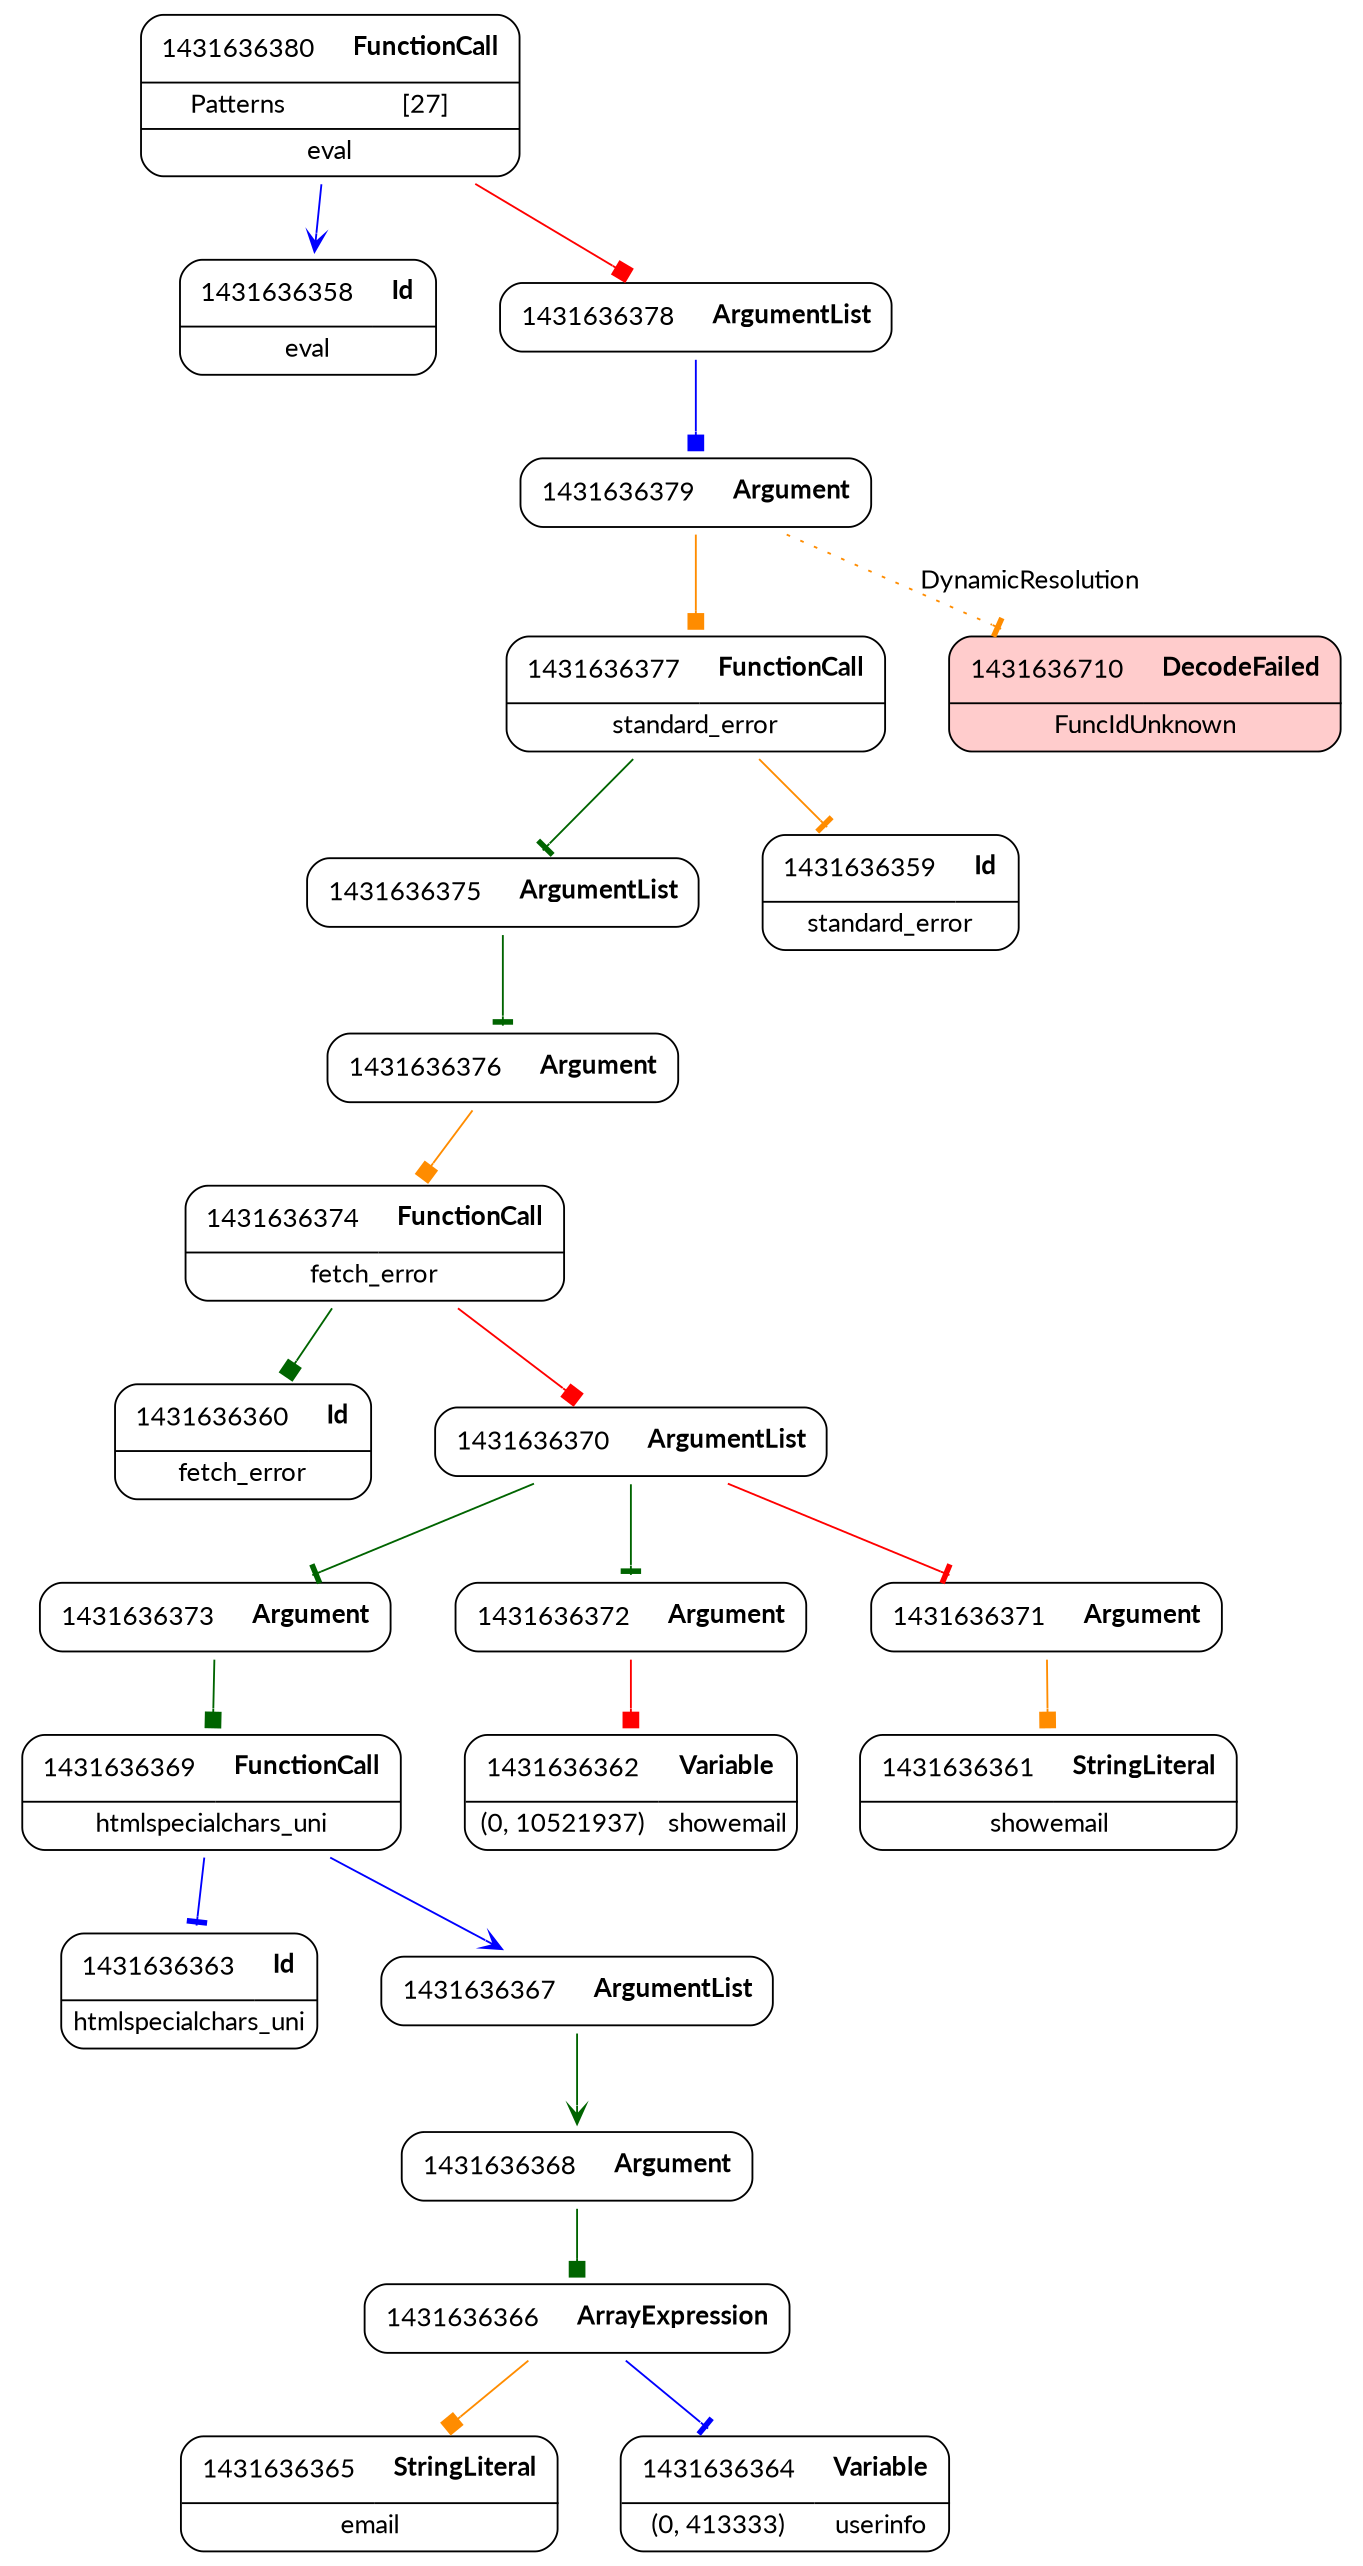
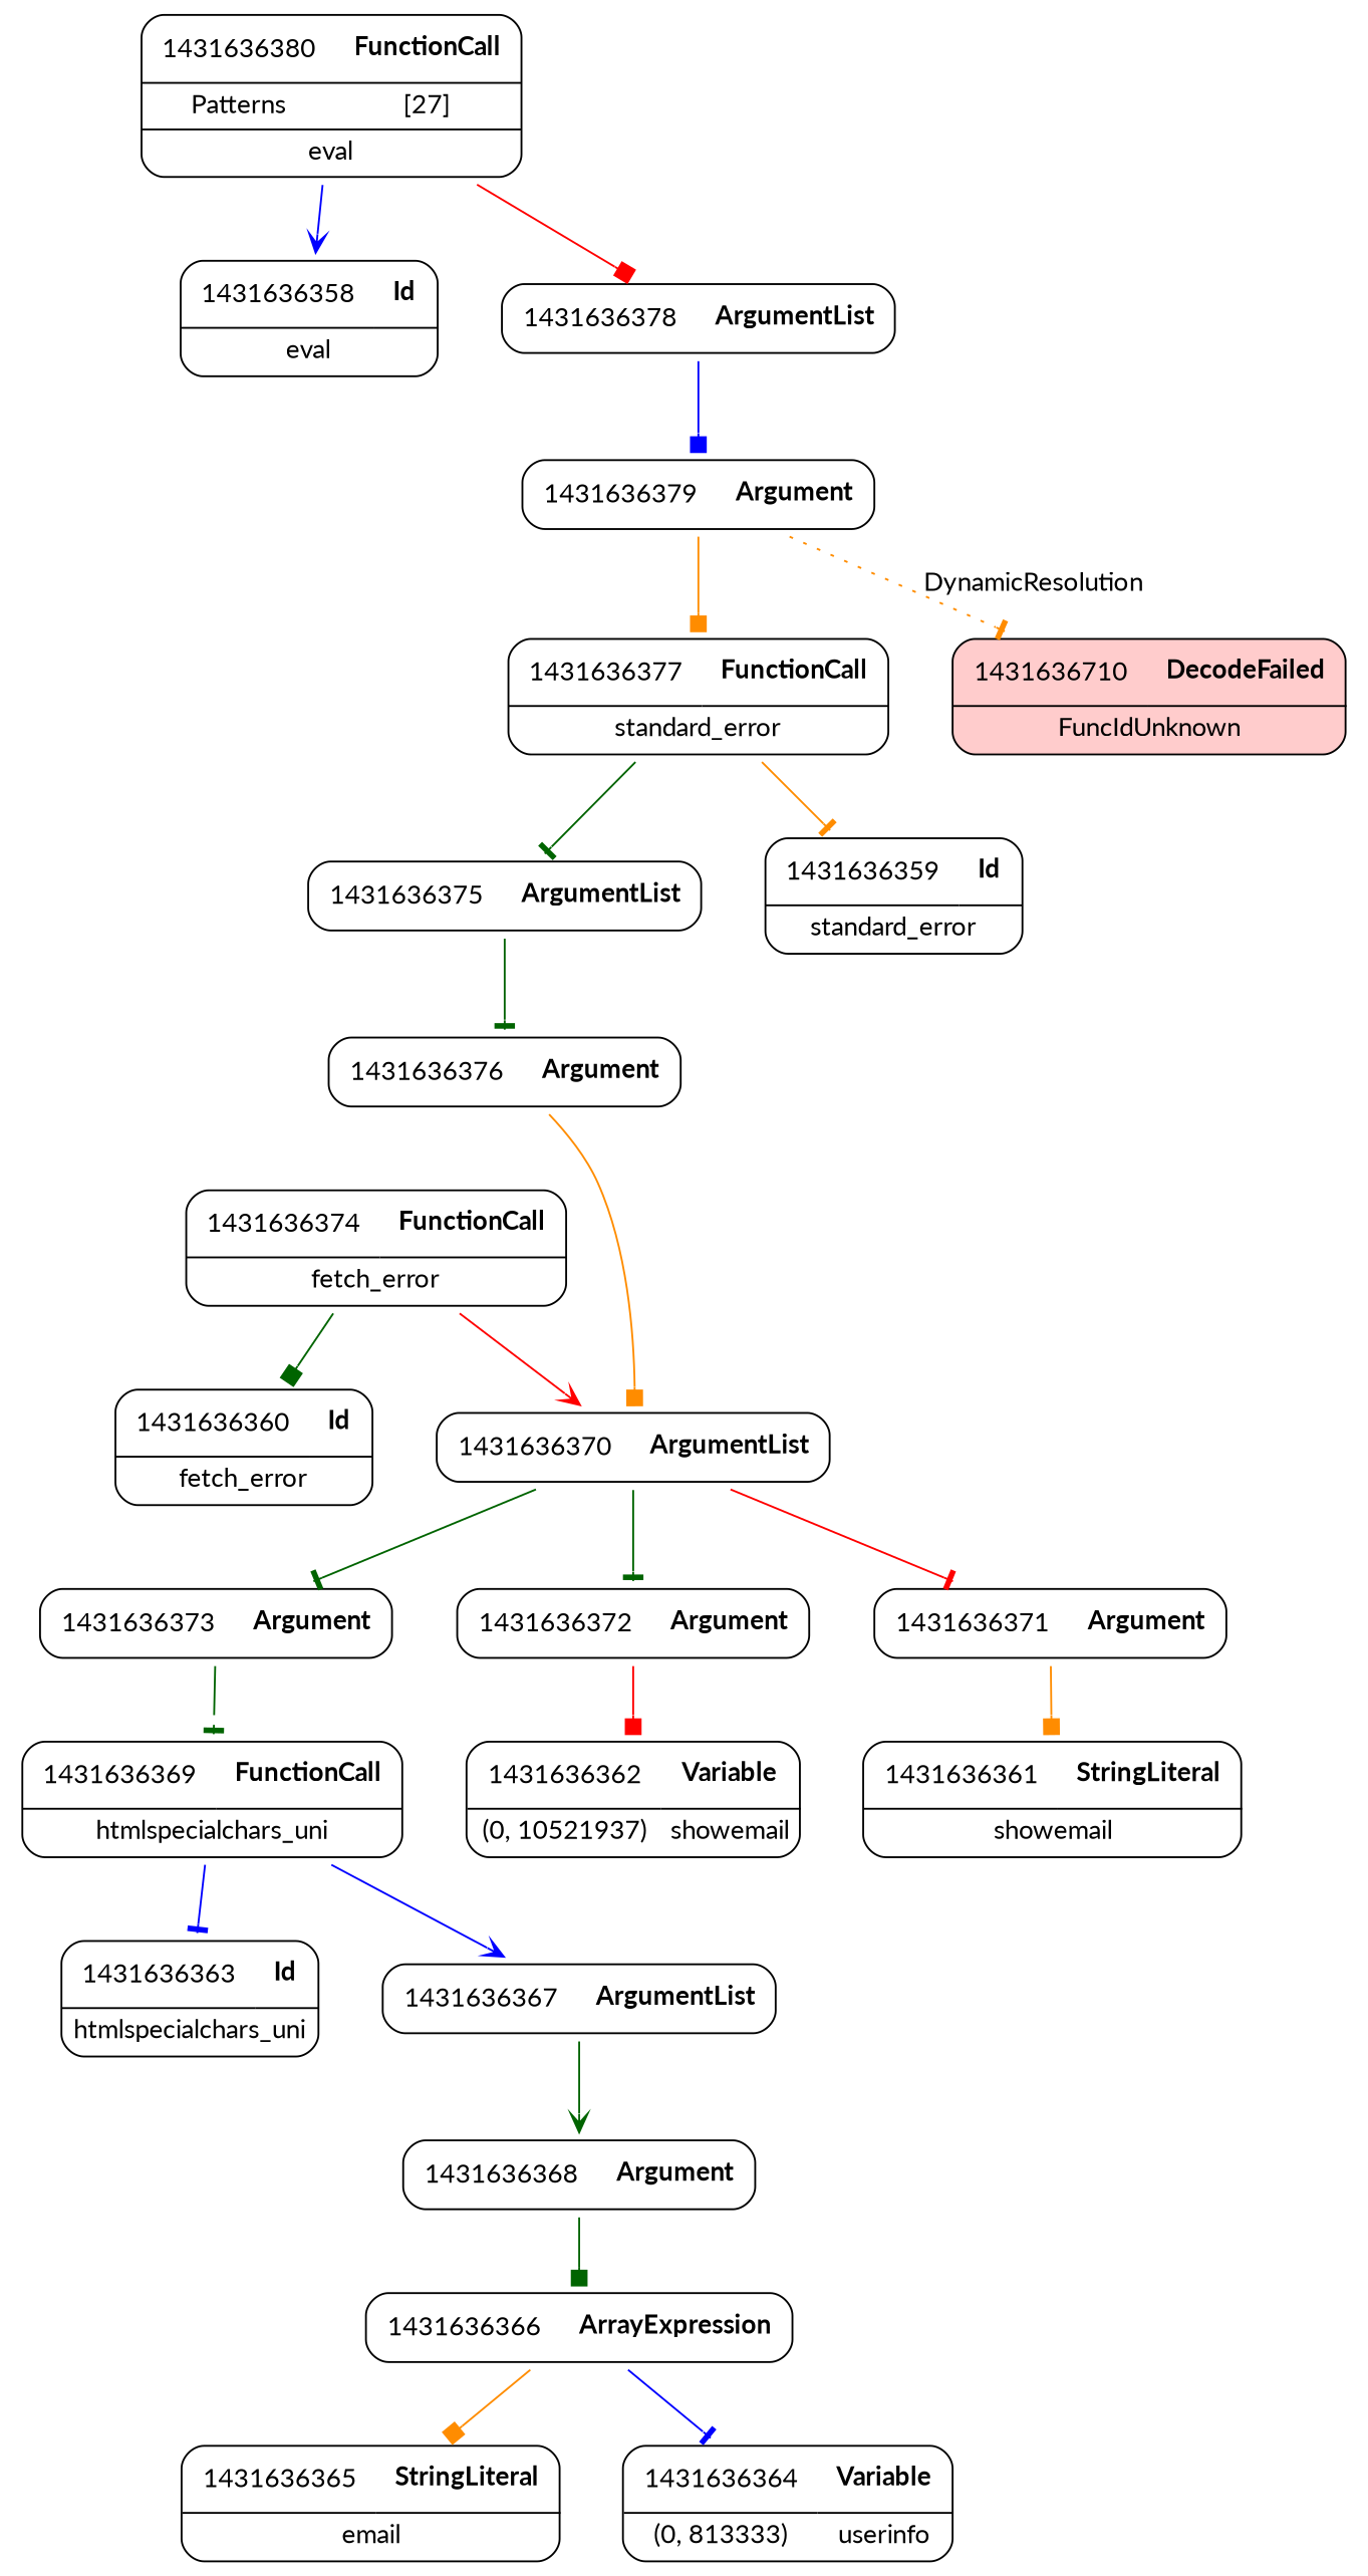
  digraph {
    fontname=Lato
    node [fontname=Lato shape=none]
    edge [arrowhead=box color=darkgreen fontname=Lato weight=2]
    n1 [label=<<TABLE border='1' cellspacing='0' cellpadding='10' style='rounded' ><TR><TD border='0'>1431636373</TD><TD border='0'><B>Argument</B></TD></TR></TABLE>>]
    n2 [label=<<TABLE border='1' cellspacing='0' cellpadding='10' style='rounded' ><TR><TD border='0'>1431636369</TD><TD border='0'><B>FunctionCall</B></TD></TR><HR/><TR><TD border='0' cellpadding='5' colspan='2'>htmlspecialchars_uni</TD></TR></TABLE>>]
    n3 [label=<<TABLE border='1' cellspacing='0' cellpadding='10' style='rounded' ><TR><TD border='0'>1431636363</TD><TD border='0'><B>Id</B></TD></TR><HR/><TR><TD border='0' cellpadding='5' colspan='2'>htmlspecialchars_uni</TD></TR></TABLE>>]
    n4 [label=<<TABLE border='1' cellspacing='0' cellpadding='10' style='rounded' ><TR><TD border='0'>1431636367</TD><TD border='0'><B>ArgumentList</B></TD></TR></TABLE>>]
    n5 [label=<<TABLE border='1' cellspacing='0' cellpadding='10' style='rounded' ><TR><TD border='0'>1431636368</TD><TD border='0'><B>Argument</B></TD></TR></TABLE>>]
    n6 [label=<<TABLE border='1' cellspacing='0' cellpadding='10' style='rounded' ><TR><TD border='0'>1431636372</TD><TD border='0'><B>Argument</B></TD></TR></TABLE>>]
    n7 [label=<<TABLE border='1' cellspacing='0' cellpadding='10' style='rounded' ><TR><TD border='0'>1431636362</TD><TD border='0'><B>Variable</B></TD></TR><HR/><TR><TD border='0' cellpadding='5'>(0, 10521937)</TD><TD border='0' cellpadding='5'>showemail</TD></TR></TABLE>>]
    n8 [label=<<TABLE border='1' cellspacing='0' cellpadding='10' style='rounded' ><TR><TD border='0'>1431636375</TD><TD border='0'><B>ArgumentList</B></TD></TR></TABLE>>]
    n9 [label=<<TABLE border='1' cellspacing='0' cellpadding='10' style='rounded' ><TR><TD border='0'>1431636376</TD><TD border='0'><B>Argument</B></TD></TR></TABLE>>]
    n10 [label=<<TABLE border='1' cellspacing='0' cellpadding='10' style='rounded' ><TR><TD border='0'>1431636374</TD><TD border='0'><B>FunctionCall</B></TD></TR><HR/><TR><TD border='0' cellpadding='5' colspan='2'>fetch_error</TD></TR></TABLE>>]
    n11 [label=<<TABLE border='1' cellspacing='0' cellpadding='10' style='rounded' ><TR><TD border='0'>1431636360</TD><TD border='0'><B>Id</B></TD></TR><HR/><TR><TD border='0' cellpadding='5' colspan='2'>fetch_error</TD></TR></TABLE>>]
    n12 [label=<<TABLE border='1' cellspacing='0' cellpadding='10' style='rounded' ><TR><TD border='0'>1431636370</TD><TD border='0'><B>ArgumentList</B></TD></TR></TABLE>>]
    n13 [label=<<TABLE border='1' cellspacing='0' cellpadding='10' style='rounded' ><TR><TD border='0'>1431636371</TD><TD border='0'><B>Argument</B></TD></TR></TABLE>>]
    n14 [label=<<TABLE border='1' cellspacing='0' cellpadding='10' style='rounded' ><TR><TD border='0'>1431636361</TD><TD border='0'><B>StringLiteral</B></TD></TR><HR/><TR><TD border='0' cellpadding='5' colspan='2'>showemail</TD></TR></TABLE>>]
    n15 [label=<<TABLE border='1' cellspacing='0' cellpadding='10' style='rounded' ><TR><TD border='0'>1431636366</TD><TD border='0'><B>ArrayExpression</B></TD></TR></TABLE>>]
    n16 [label=<<TABLE border='1' cellspacing='0' cellpadding='10' style='rounded' ><TR><TD border='0'>1431636365</TD><TD border='0'><B>StringLiteral</B></TD></TR><HR/><TR><TD border='0' cellpadding='5' colspan='2'>email</TD></TR></TABLE>>]
-   n17 [label=<<TABLE border='1' cellspacing='0' cellpadding='10' style='rounded' ><TR><TD border='0'>1431636364</TD><TD border='0'><B>Variable</B></TD></TR><HR/><TR><TD border='0' cellpadding='5'>(0, 413333)</TD><TD border='0' cellpadding='5'>userinfo</TD></TR></TABLE>>]
+   n17 [label=<<TABLE border='1' cellspacing='0' cellpadding='10' style='rounded' ><TR><TD border='0'>1431636364</TD><TD border='0'><B>Variable</B></TD></TR><HR/><TR><TD border='0' cellpadding='5'>(0, 813333)</TD><TD border='0' cellpadding='5'>userinfo</TD></TR></TABLE>>]
    n18 [label=<<TABLE border='1' cellspacing='0' cellpadding='10' style='rounded' ><TR><TD border='0'>1431636380</TD><TD border='0'><B>FunctionCall</B></TD></TR><HR/><TR><TD border='0' cellpadding='5'>Patterns</TD><TD border='0' cellpadding='5'>[27]</TD></TR><HR/><TR><TD border='0' cellpadding='5' colspan='2'>eval</TD></TR></TABLE>>]
    n19 [label=<<TABLE border='1' cellspacing='0' cellpadding='10' style='rounded' ><TR><TD border='0'>1431636358</TD><TD border='0'><B>Id</B></TD></TR><HR/><TR><TD border='0' cellpadding='5' colspan='2'>eval</TD></TR></TABLE>>]
    n20 [label=<<TABLE border='1' cellspacing='0' cellpadding='10' style='rounded' ><TR><TD border='0'>1431636378</TD><TD border='0'><B>ArgumentList</B></TD></TR></TABLE>>]
    n21 [label=<<TABLE border='1' cellspacing='0' cellpadding='10' style='rounded' ><TR><TD border='0'>1431636379</TD><TD border='0'><B>Argument</B></TD></TR></TABLE>>]
    n22 [label=<<TABLE border='1' cellspacing='0' cellpadding='10' style='rounded' ><TR><TD border='0'>1431636377</TD><TD border='0'><B>FunctionCall</B></TD></TR><HR/><TR><TD border='0' cellpadding='5' colspan='2'>standard_error</TD></TR></TABLE>>]
    n23 [label=<<TABLE border='1' cellspacing='0' cellpadding='10' style='rounded' bgcolor='#FFCCCC' ><TR><TD border='0'>1431636710</TD><TD border='0'><B>DecodeFailed</B></TD></TR><HR/><TR><TD border='0' cellpadding='5' colspan='2'>FuncIdUnknown</TD></TR></TABLE>>]
    n24 [label=<<TABLE border='1' cellspacing='0' cellpadding='10' style='rounded' ><TR><TD border='0'>1431636359</TD><TD border='0'><B>Id</B></TD></TR><HR/><TR><TD border='0' cellpadding='5' colspan='2'>standard_error</TD></TR></TABLE>>]
-   n1 -> n2
+   n1 -> n2 [arrowhead=tee]
    n2 -> n3 [arrowhead=tee color=blue]
    n2 -> n4 [arrowhead=vee color=blue]
    n4 -> n5 [arrowhead=vee]
    n5 -> n15
    n6 -> n7 [color=red]
    n8 -> n9 [arrowhead=tee]
-   n9 -> n10 [color=darkorange]
+   n9 -> n12 [color=darkorange]
    n10 -> n11
-   n10 -> n12 [color=red]
+   n10 -> n12 [arrowhead=vee color=red]
    n12 -> n1 [arrowhead=tee]
    n12 -> n6 [arrowhead=tee]
    n12 -> n13 [arrowhead=tee color=red]
    n13 -> n14 [color=darkorange]
    n15 -> n16 [color=darkorange]
    n15 -> n17 [arrowhead=tee color=blue]
    n18 -> n19 [arrowhead=vee color=blue]
    n18 -> n20 [color=red]
    n20 -> n21 [color=blue]
    n21 -> n22 [color=darkorange]
    n21 -> n23 [arrowhead=tee color=darkorange label=DynamicResolution style=dotted weight=""]
    n22 -> n8 [arrowhead=tee]
    n22 -> n24 [arrowhead=tee color=darkorange]
  }
